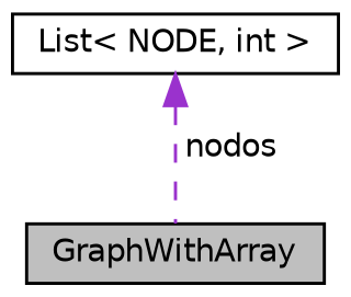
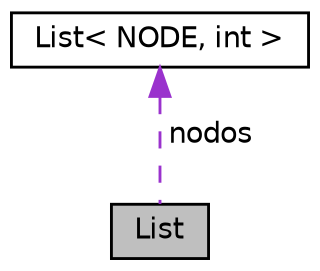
  digraph {
    node [color=black fontname=Helvetica fontsize=10 shape=record style=filled]
-   n1 [fillcolor=grey75 fontcolor=black height=0.2 label=GraphWithArray width=0.4]
+   n1 [fillcolor=grey75 fontcolor=black height=0.2 label=List width=0.4]
    n2 [fillcolor=white height=0.2 label="List\< NODE, int \>" width=0.4]
    n2 -> n1 [color=darkorchid3 dir=back fontname=Helvetica fontsize=10 label=" nodos" labelfontname=Helvetica labelfontsize=10 style=dashed]
  }
